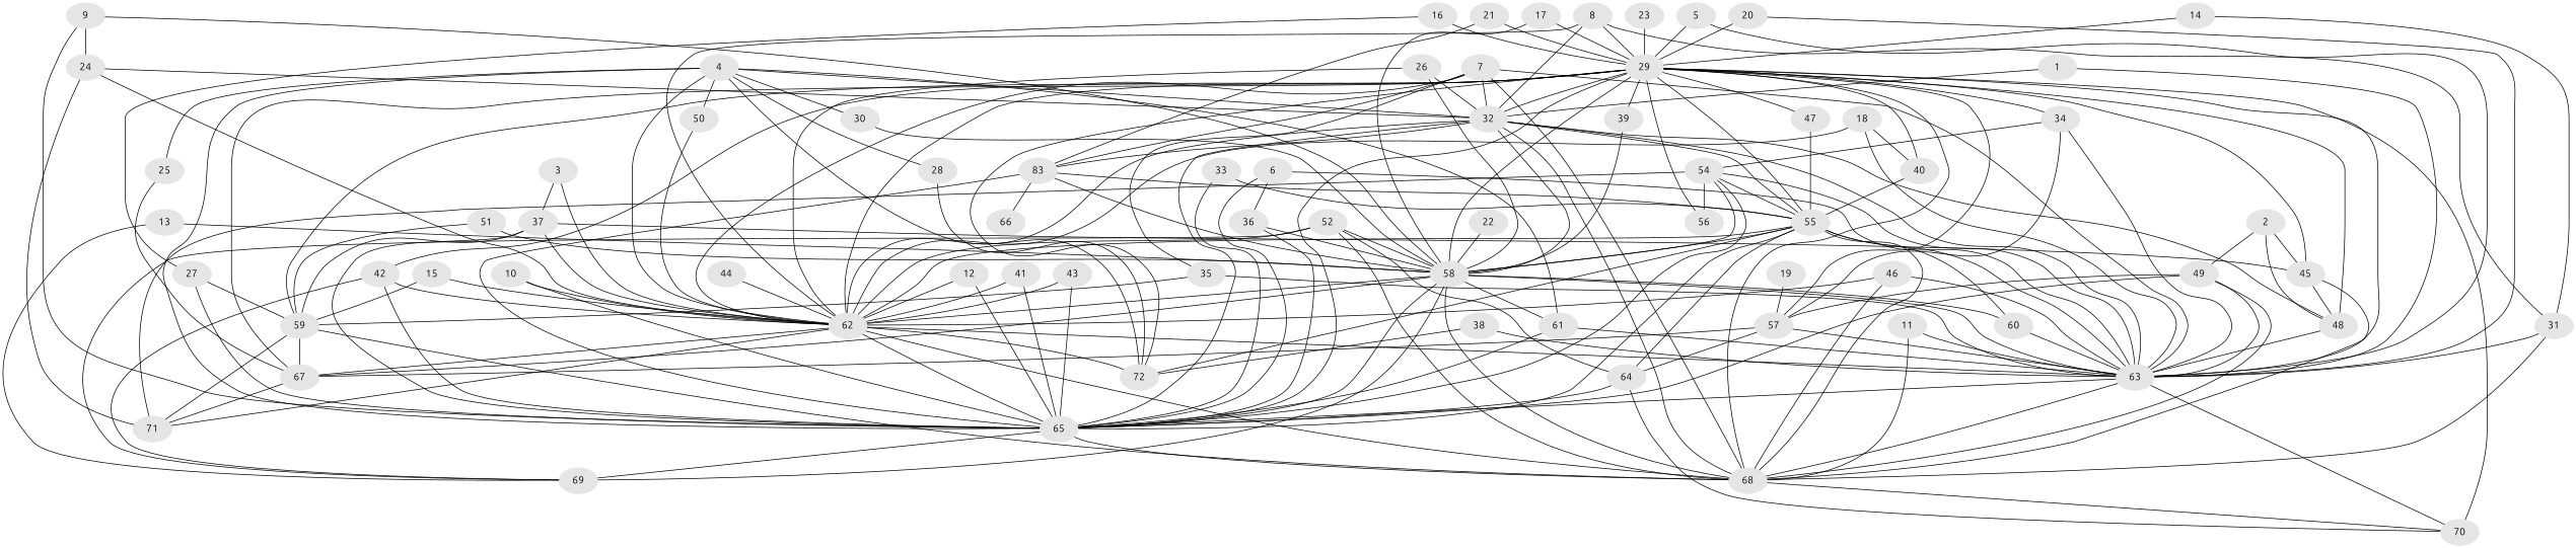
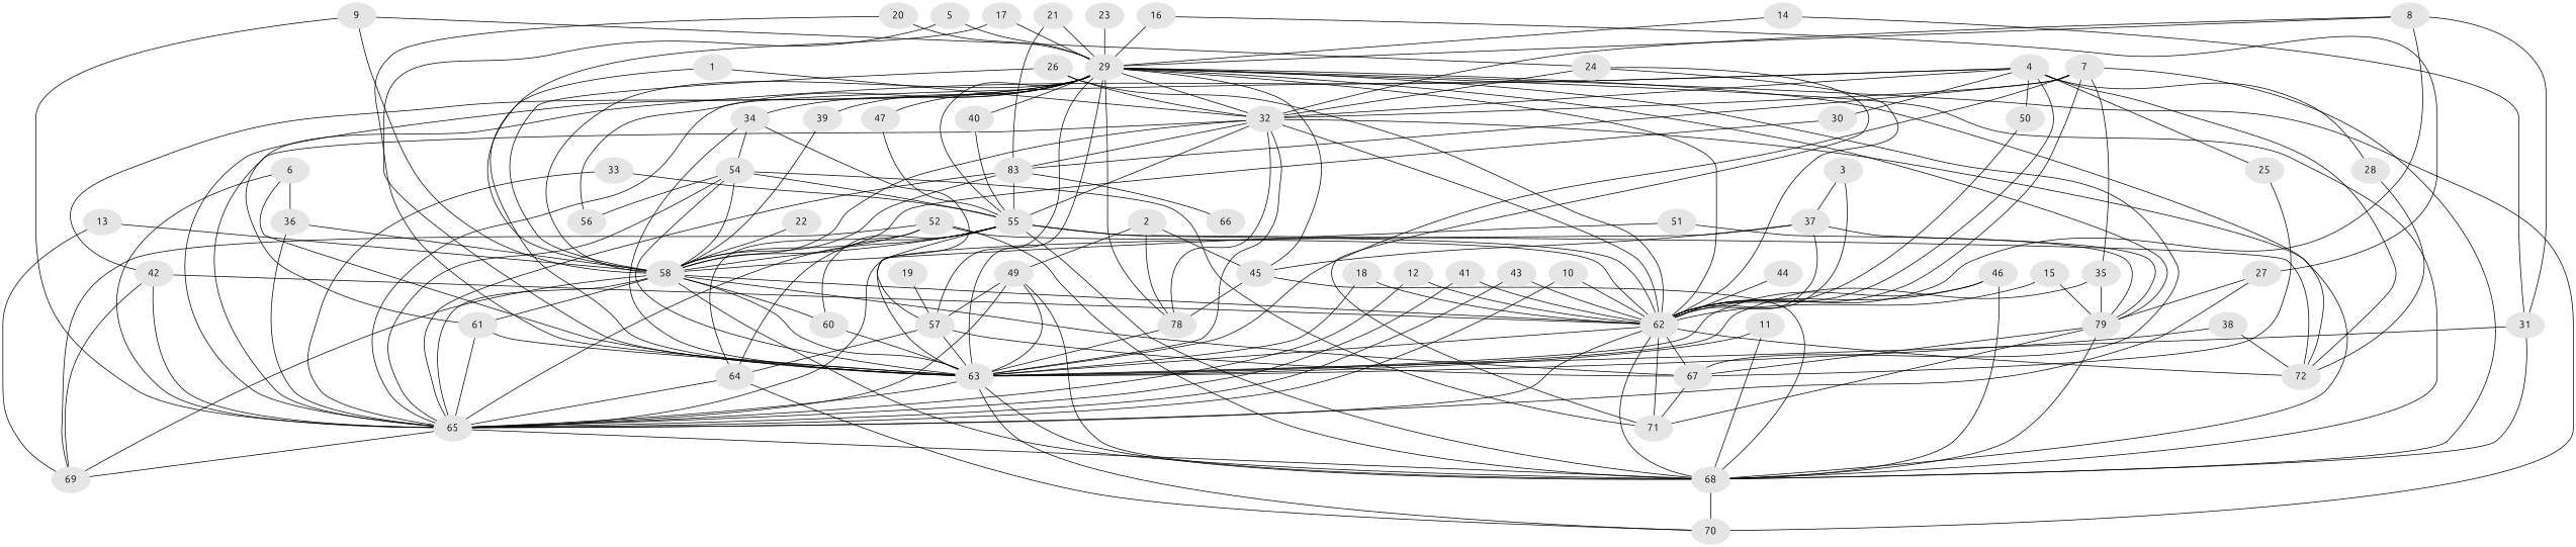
  graph {
    fontname=Ubuntu
    node [color=gray90 fontname=Ubuntu style=filled]
    edge [fontname=Ubuntu weight=1.0]
    1
    32
    63
-   48
+   48 [label=78]
    62
    65
    n7 [label=83]
    68
    58
    55
    70
    2
    45
    49
    57
    3
    37
-   59
+   59 [label=79]
    72
    71
    67
    4
    25
    28
    30
    50
    61
    69
    5
    29
    40
    34
    39
    42
    47
    56
    6
    36
    7
    35
    66
    8
    31
    9
    24
    60
    10
    11
    12
    13
    14
    15
    16
    27
    17
    18
    19
    64
    20
    21
    22
    23
    26
    54
    33
    38
    41
    43
    44
    46
    51
    52
    1 -- 32
    1 -- 63
    32 -- 63
    32 -- 48
    32 -- 62 [weight=2.0]
    32 -- 65
    32 -- n7
    32 -- 68
    32 -- 58
    32 -- 55
    63 -- 65
    63 -- 68
    63 -- 70
    48 -- 63
    62 -- 63 [weight=2.0]
    62 -- 65 [weight=2.0]
    62 -- 68 [weight=3.0]
    62 -- 72 [weight=2.0]
    62 -- 71
    62 -- 67
    65 -- 68
    65 -- 69 [weight=2.0]
    n7 -- 65
    n7 -- 58
    n7 -- 55
    n7 -- 66 [weight=2.0]
    68 -- 70
    58 -- 63 [weight=2.0]
    58 -- 62 [weight=3.0]
    58 -- 65
    58 -- 68
    58 -- 67
    58 -- 61
    58 -- 69
    58 -- 60
    55 -- 63
    55 -- 62 [weight=3.0]
    55 -- 65
    55 -- 68 [weight=2.0]
    55 -- 58
    55 -- 72
    55 -- 60
    55 -- 64
    2 -- 48
    2 -- 45
    2 -- 49
    45 -- 48
    45 -- 68
    49 -- 63
    49 -- 65
    49 -- 68
    49 -- 57
    57 -- 63
    57 -- 67
    57 -- 64
    3 -- 62
    3 -- 37
    37 -- 62
    37 -- 65
    37 -- 45
    37 -- 59
    59 -- 68
    59 -- 71
    59 -- 67
    67 -- 71
    4 -- 32
    4 -- 62 [weight=2.0]
    4 -- 65
    4 -- 72
    4 -- 25
    4 -- 28
    4 -- 30
    4 -- 50
    4 -- 61
    25 -- 67
    28 -- 72
    30 -- 58
    50 -- 62
    61 -- 63
    61 -- 65
    5 -- 63
    5 -- 29
    29 -- 32 [weight=2.0]
    29 -- 63 [weight=3.0]
    29 -- 48 [weight=2.0]
    29 -- 62 [weight=4.0]
    29 -- 65 [weight=2.0]
    29 -- 68 [weight=3.0]
    29 -- 58 [weight=3.0]
    29 -- 55 [weight=2.0]
    29 -- 70 [weight=2.0]
    29 -- 45
    29 -- 57 [weight=2.0]
    29 -- 59
    29 -- 72
    29 -- 67
    29 -- 40
    29 -- 34
    29 -- 39
    29 -- 42 [weight=2.0]
    29 -- 47
    29 -- 56
    40 -- 55
    34 -- 63
    34 -- 57
    34 -- 54
    39 -- 58
    42 -- 62
    42 -- 65
    42 -- 69
    47 -- 55
    6 -- 63
    6 -- 65
    6 -- 36
    36 -- 65
    36 -- 58
    7 -- 32
    7 -- 63
    7 -- 62
    7 -- n7
    7 -- 68
    7 -- 35
    35 -- 63
    35 -- 59
    8 -- 32
    8 -- 62 [weight=2.0]
    8 -- 29
    8 -- 31
    31 -- 63 [weight=2.0]
    31 -- 68
    9 -- 65
    9 -- 58
    9 -- 24
    24 -- 32
    24 -- 62
    24 -- 71
    60 -- 63
    10 -- 62
    10 -- 65
    11 -- 63
    11 -- 68
    12 -- 62
    12 -- 65
    13 -- 58
    13 -- 69
    14 -- 29
    14 -- 31
    15 -- 62
    15 -- 59
    16 -- 29 [weight=2.0]
    16 -- 27
    27 -- 65
    27 -- 59
    17 -- 58
    17 -- 29
    18 -- 63
    18 -- 62
-   18 -- 40
    19 -- 57
    64 -- 65
    64 -- 70
    20 -- 63
    20 -- 29 [weight=2.0]
    21 -- n7
    21 -- 29 [weight=2.0]
    22 -- 58
    23 -- 29 [weight=2.0]
    26 -- 32
    26 -- 62
    26 -- 58
    54 -- 63
    54 -- 65
    54 -- 58
    54 -- 55
    54 -- 71
    54 -- 56
    33 -- 65
    33 -- 55
    38 -- 63
    38 -- 72
    41 -- 62
    41 -- 65
    43 -- 62
    43 -- 65
    44 -- 62 [weight=2.0]
    46 -- 63
    46 -- 62
    46 -- 68
    51 -- 58
    51 -- 59
    52 -- 62
    52 -- 68
    52 -- 58
    52 -- 69
    52 -- 64
  }
